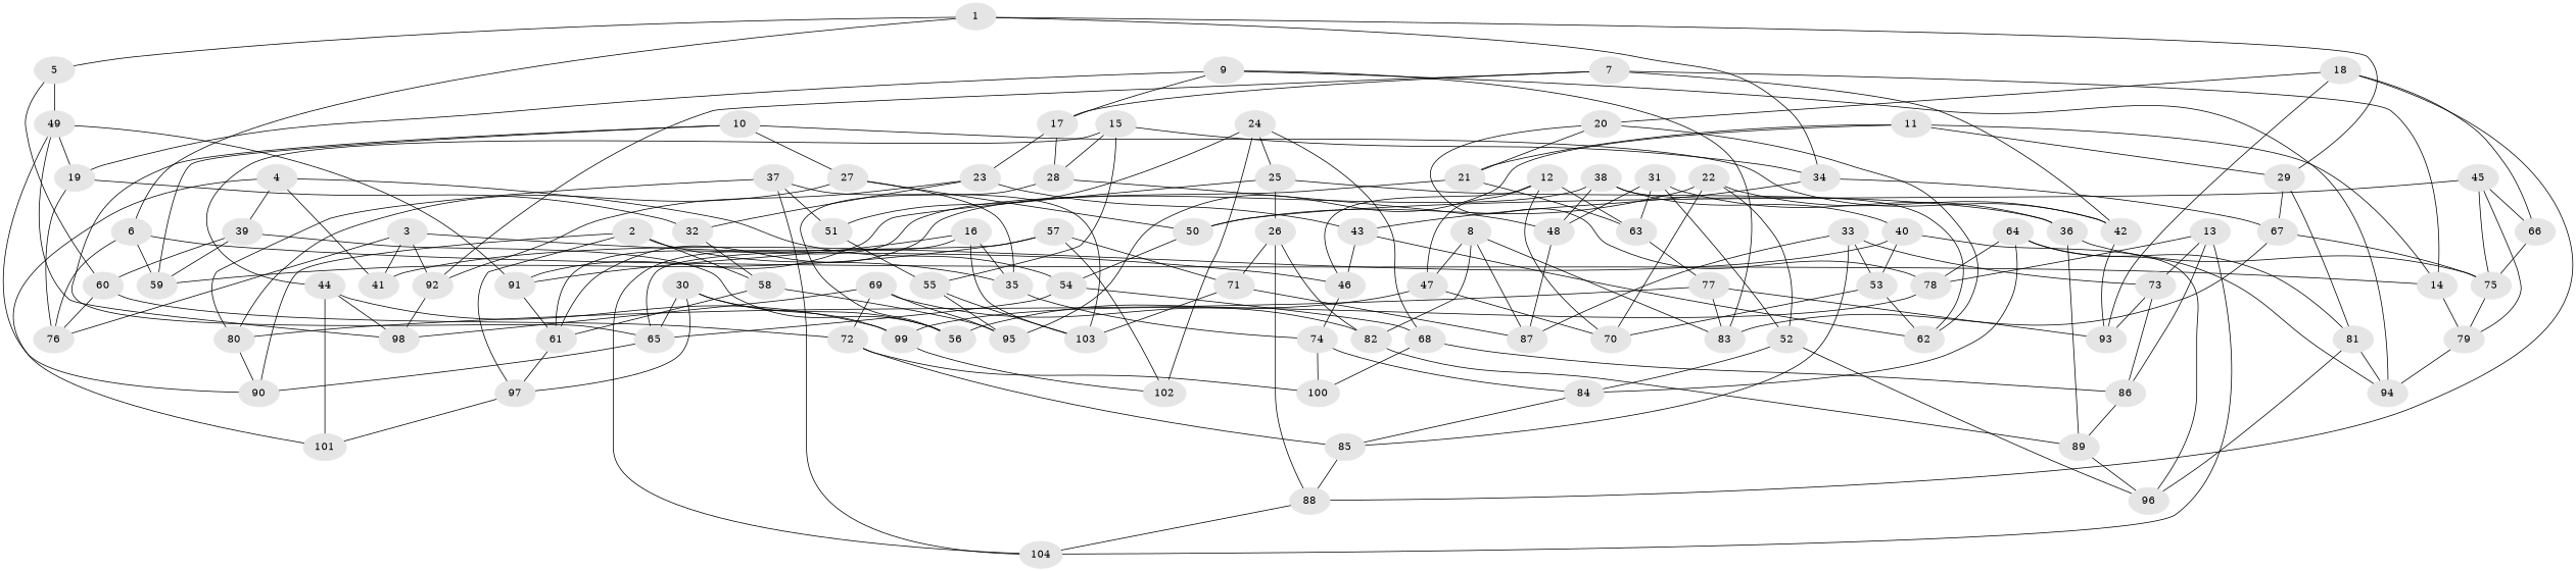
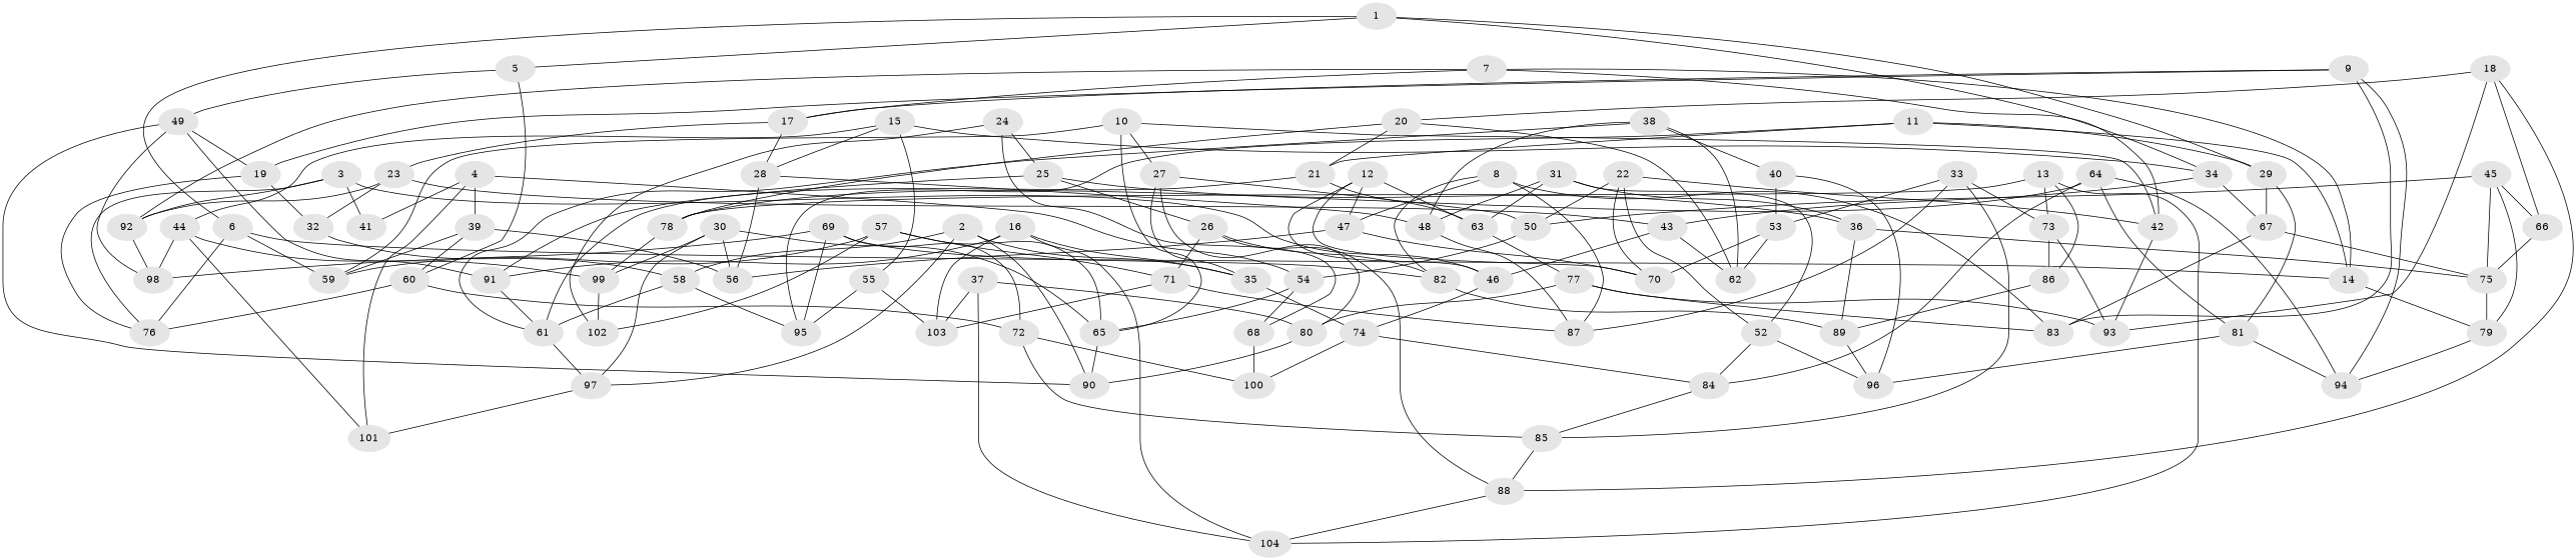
  graph {
    node [color=gray90 style=filled]
    1
    5
    6
    29
    34
    49
    60
    76
    14
    59
    67
    81
    43
    2
    35
    58
    90
    97
    74
    95
    61
    101
    3
    41
    46
    92
    98
    4
    39
    54
    56
    65
    68
    19
    32
    91
    72
    79
    7
    17
    42
    28
    23
    93
    8
    47
    82
    83
    87
    70
    89
    9
    94
    10
    27
    50
    80
    11
    21
    63
    12
    77
    13
    73
    78
    86
    104
    99
    15
    44
    55
    48
    103
    16
    18
    20
    66
    88
    62
    75
    22
    52
    96
    84
    24
    25
-   51
    102
    26
    36
    100
    71
    30
    31
    33
    53
    85
    37
    38
    40
    45
    57
    64
    69
    1 -- 5
    1 -- 6
    1 -- 29
    1 -- 34
    5 -- 49
    5 -- 60
    6 -- 76
    6 -- 14
    6 -- 59
    29 -- 67
    29 -- 81
    34 -- 67
    34 -- 43
    49 -- 90
    49 -- 98
    49 -- 19
    49 -- 91
    60 -- 76
    60 -- 72
    14 -- 79
    67 -- 83
    67 -- 75
    81 -- 94
    81 -- 96
    43 -- 46
    43 -- 62
    2 -- 35
    2 -- 58
    2 -- 90
    2 -- 97
    35 -- 74
    58 -- 95
    58 -- 61
    97 -- 101
    74 -- 84
    74 -- 100
    61 -- 97
    3 -- 76
    3 -- 41
    3 -- 46
    3 -- 92
    46 -- 74
    92 -- 98
    4 -- 101
    4 -- 41
    4 -- 39
    4 -- 54
    39 -- 60
    39 -- 59
    39 -- 56
    54 -- 65
    54 -- 68
    65 -- 90
-   68 -- 86
    68 -- 100
    19 -- 76
    19 -- 32
    32 -- 58
    91 -- 61
    72 -- 100
    72 -- 85
    79 -- 94
    7 -- 14
    7 -- 92
    7 -- 17
    7 -- 42
    17 -- 28
    17 -- 23
    42 -- 93
    28 -- 56
    28 -- 48
    23 -- 43
    23 -- 92
    23 -- 32
    8 -- 47
    8 -- 82
    8 -- 83
    8 -- 87
    47 -- 56
    47 -- 70
    82 -- 89
    89 -- 96
    9 -- 19
    9 -- 17
    9 -- 83
    9 -- 94
    10 -- 59
    10 -- 65
    10 -- 42
    10 -- 27
    27 -- 35
    27 -- 50
    27 -- 80
    50 -- 54
    80 -- 90
    11 -- 29
    11 -- 14
    11 -- 95
    11 -- 21
    21 -- 61
    21 -- 63
    63 -- 77
    12 -- 46
    12 -- 47
    12 -- 70
    12 -- 63
    77 -- 93
    77 -- 83
    77 -- 80
    13 -- 73
    13 -- 78
    13 -- 86
    13 -- 104
    73 -- 93
    73 -- 86
    78 -- 99
    86 -- 89
    99 -- 102
    15 -- 34
    15 -- 28
    15 -- 44
    15 -- 55
    44 -- 101
    44 -- 98
    44 -- 99
    55 -- 95
    55 -- 103
    48 -- 87
    16 -- 35
    16 -- 91
    16 -- 104
    16 -- 103
    18 -- 93
    18 -- 20
    18 -- 66
    18 -- 88
    20 -- 21
    20 -- 78
    20 -- 62
    66 -- 75
    88 -- 104
    75 -- 79
    22 -- 42
    22 -- 70
    22 -- 50
    22 -- 52
    52 -- 96
    52 -- 84
    84 -- 85
    24 -- 68
    24 -- 25
-   24 -- 51
    24 -- 102
    25 -- 91
    25 -- 26
    25 -- 36
-   51 -- 55
    26 -- 82
    26 -- 88
    26 -- 71
    36 -- 89
    36 -- 75
    71 -- 87
    71 -- 103
    30 -- 97
    30 -- 56
    30 -- 65
    30 -- 99
    31 -- 63
    31 -- 48
    31 -- 52
    31 -- 36
    33 -- 87
    33 -- 73
    33 -- 53
    33 -- 85
    53 -- 70
    53 -- 62
    85 -- 88
    37 -- 80
    37 -- 104
    37 -- 103
-   37 -- 51
    38 -- 61
    38 -- 48
    38 -- 62
    38 -- 40
-   40 -- 41
    40 -- 96
    40 -- 53
    45 -- 79
    45 -- 50
    45 -- 66
    45 -- 75
    57 -- 59
    57 -- 65
    57 -- 102
    57 -- 71
    64 -- 81
    64 -- 94
    64 -- 78
    64 -- 84
    69 -- 95
    69 -- 98
    69 -- 72
    69 -- 82
  }
